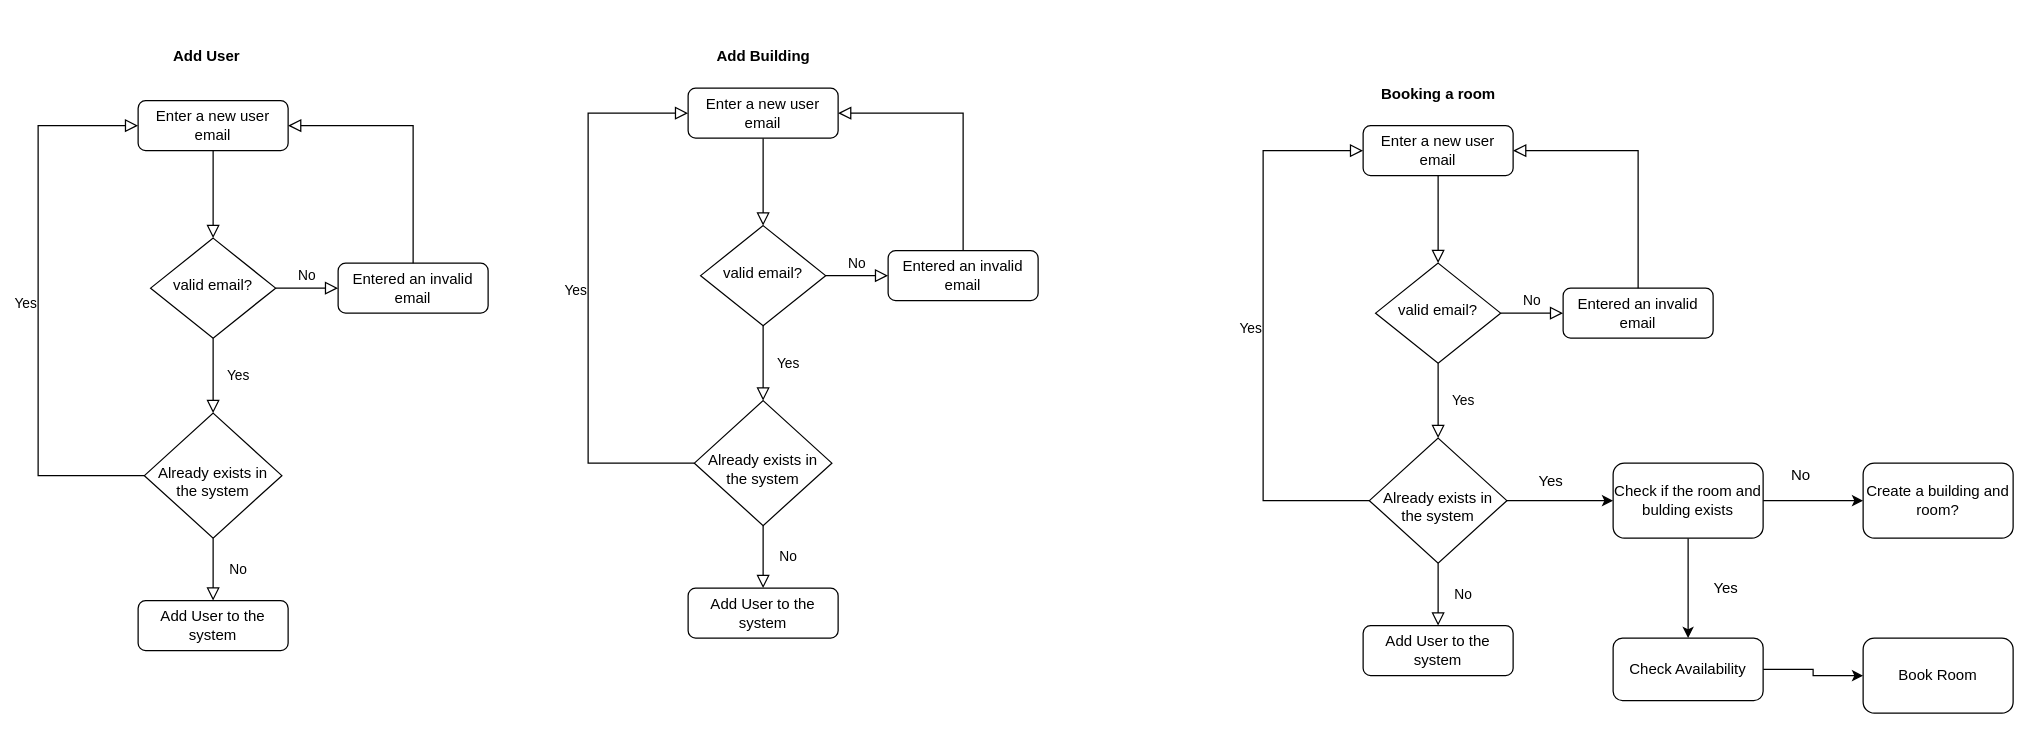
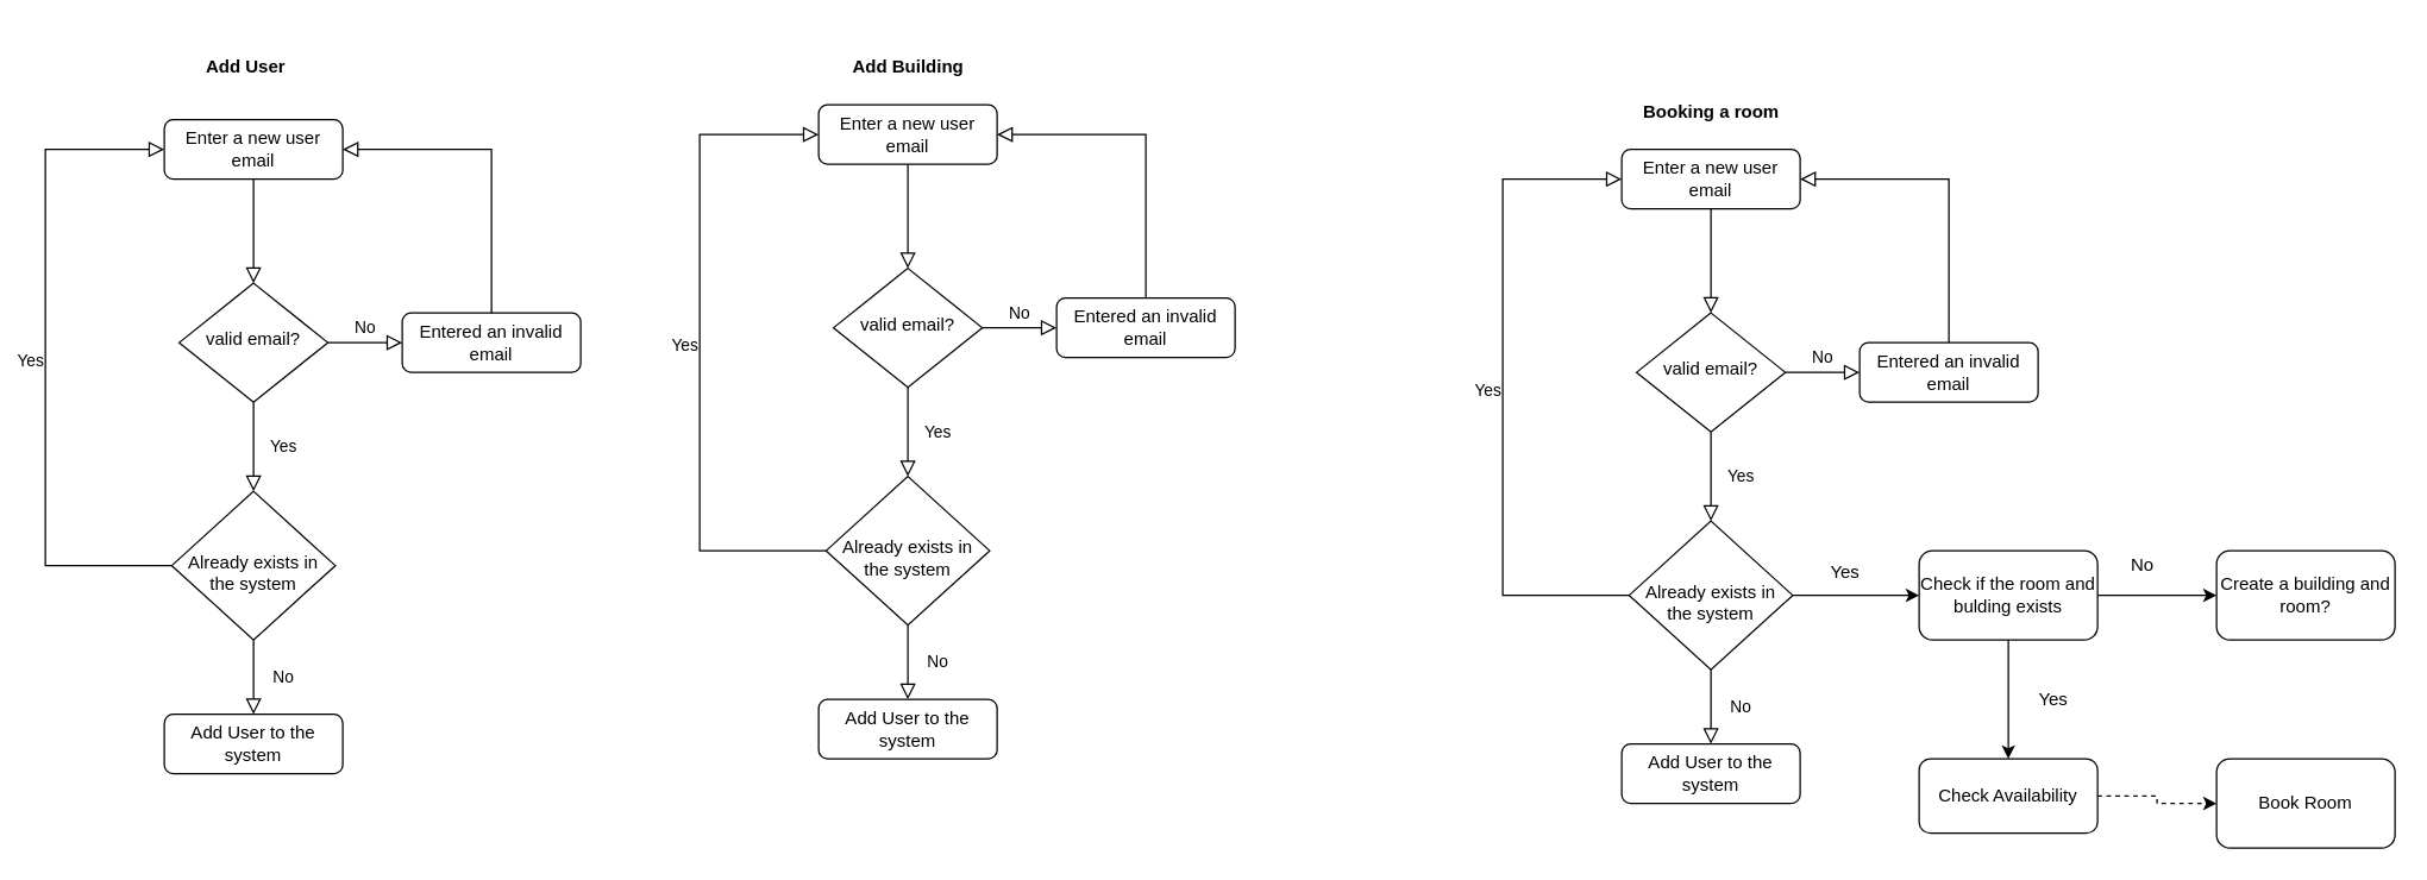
  <mxCell id="0" />
  <mxCell id="1" parent="0" />
  <mxCell id="2" value="" style="rounded=0;html=1;jettySize=auto;orthogonalLoop=1;fontSize=11;endArrow=block;endFill=0;endSize=8;strokeWidth=1;shadow=0;labelBackgroundColor=none;edgeStyle=orthogonalEdgeStyle;" parent="1" source="3" target="6" edge="1"><mxGeometry relative="1" as="geometry" /></mxCell>
  <mxCell id="3" value="Enter a new user email" style="rounded=1;whiteSpace=wrap;html=1;fontSize=12;glass=0;strokeWidth=1;shadow=0;" parent="1" vertex="1"><mxGeometry x="110" y="80" width="120" height="40" as="geometry" /></mxCell>
  <mxCell id="4" value="Yes" style="rounded=0;html=1;jettySize=auto;orthogonalLoop=1;fontSize=11;endArrow=block;endFill=0;endSize=8;strokeWidth=1;shadow=0;labelBackgroundColor=none;edgeStyle=orthogonalEdgeStyle;" parent="1" source="6" target="9" edge="1"><mxGeometry y="20" relative="1" as="geometry"><mxPoint as="offset" /></mxGeometry></mxCell>
  <mxCell id="5" value="No" style="edgeStyle=orthogonalEdgeStyle;rounded=0;html=1;jettySize=auto;orthogonalLoop=1;fontSize=11;endArrow=block;endFill=0;endSize=8;strokeWidth=1;shadow=0;labelBackgroundColor=none;" parent="1" source="6" target="7" edge="1"><mxGeometry y="10" relative="1" as="geometry"><mxPoint as="offset" /></mxGeometry></mxCell>
  <mxCell id="6" value="valid email?" style="rhombus;whiteSpace=wrap;html=1;shadow=0;fontFamily=Helvetica;fontSize=12;align=center;strokeWidth=1;spacing=6;spacingTop=-4;" parent="1" vertex="1"><mxGeometry x="120" y="190" width="100" height="80" as="geometry" /></mxCell>
  <mxCell id="7" value="Entered an invalid email" style="rounded=1;whiteSpace=wrap;html=1;fontSize=12;glass=0;strokeWidth=1;shadow=0;" parent="1" vertex="1"><mxGeometry x="270" y="210" width="120" height="40" as="geometry" /></mxCell>
  <mxCell id="8" value="Yes" style="edgeStyle=orthogonalEdgeStyle;rounded=0;html=1;jettySize=auto;orthogonalLoop=1;fontSize=11;endArrow=block;endFill=0;endSize=8;strokeWidth=1;shadow=0;labelBackgroundColor=none;exitX=0;exitY=0.5;exitDx=0;exitDy=0;" parent="1" source="9" target="3" edge="1"><mxGeometry y="10" relative="1" as="geometry"><mxPoint as="offset" /><mxPoint x="100" y="100" as="targetPoint" /><Array as="points"><mxPoint x="30" y="380" /><mxPoint x="30" y="100" /></Array></mxGeometry></mxCell>
  <mxCell id="9" value="&lt;br&gt;Already exists in the system" style="rhombus;whiteSpace=wrap;html=1;shadow=0;fontFamily=Helvetica;fontSize=12;align=center;strokeWidth=1;spacing=6;spacingTop=-4;" parent="1" vertex="1"><mxGeometry x="115" y="330" width="110" height="100" as="geometry" /></mxCell>
  <mxCell id="10" value="&lt;b&gt;Add User&lt;/b&gt;" style="text;html=1;strokeColor=none;fillColor=none;align=center;verticalAlign=middle;whiteSpace=wrap;rounded=0;" parent="1" vertex="1"><mxGeometry x="20" y="20" width="290" height="50" as="geometry" /></mxCell>
  <mxCell id="11" value="" style="rounded=0;html=1;jettySize=auto;orthogonalLoop=1;fontSize=11;endArrow=block;endFill=0;endSize=8;strokeWidth=1;shadow=0;labelBackgroundColor=none;edgeStyle=orthogonalEdgeStyle;exitX=0.5;exitY=0;exitDx=0;exitDy=0;entryX=1;entryY=0.5;entryDx=0;entryDy=0;" parent="1" source="7" target="3" edge="1"><mxGeometry relative="1" as="geometry"><mxPoint x="180" y="130" as="sourcePoint" /><mxPoint x="180" y="180" as="targetPoint" /></mxGeometry></mxCell>
  <mxCell id="12" value="Add User to the system" style="rounded=1;whiteSpace=wrap;html=1;fontSize=12;glass=0;strokeWidth=1;shadow=0;" parent="1" vertex="1"><mxGeometry x="110" y="480" width="120" height="40" as="geometry" /></mxCell>
  <mxCell id="13" value="No" style="rounded=0;html=1;jettySize=auto;orthogonalLoop=1;fontSize=11;endArrow=block;endFill=0;endSize=8;strokeWidth=1;shadow=0;labelBackgroundColor=none;edgeStyle=orthogonalEdgeStyle;exitX=0.5;exitY=1;exitDx=0;exitDy=0;" parent="1" source="9" target="12" edge="1"><mxGeometry y="20" relative="1" as="geometry"><mxPoint as="offset" /><mxPoint x="180" y="260" as="sourcePoint" /><mxPoint x="180" y="340" as="targetPoint" /></mxGeometry></mxCell>
  <mxCell id="14" value="" style="rounded=0;html=1;jettySize=auto;orthogonalLoop=1;fontSize=11;endArrow=block;endFill=0;endSize=8;strokeWidth=1;shadow=0;labelBackgroundColor=none;edgeStyle=orthogonalEdgeStyle;" parent="1" source="15" target="18" edge="1"><mxGeometry relative="1" as="geometry" /></mxCell>
  <mxCell id="15" value="Enter a new user email" style="rounded=1;whiteSpace=wrap;html=1;fontSize=12;glass=0;strokeWidth=1;shadow=0;" parent="1" vertex="1"><mxGeometry x="550" y="70" width="120" height="40" as="geometry" /></mxCell>
  <mxCell id="16" value="Yes" style="rounded=0;html=1;jettySize=auto;orthogonalLoop=1;fontSize=11;endArrow=block;endFill=0;endSize=8;strokeWidth=1;shadow=0;labelBackgroundColor=none;edgeStyle=orthogonalEdgeStyle;" parent="1" source="18" target="21" edge="1"><mxGeometry y="20" relative="1" as="geometry"><mxPoint as="offset" /></mxGeometry></mxCell>
  <mxCell id="17" value="No" style="edgeStyle=orthogonalEdgeStyle;rounded=0;html=1;jettySize=auto;orthogonalLoop=1;fontSize=11;endArrow=block;endFill=0;endSize=8;strokeWidth=1;shadow=0;labelBackgroundColor=none;" parent="1" source="18" target="19" edge="1"><mxGeometry y="10" relative="1" as="geometry"><mxPoint as="offset" /></mxGeometry></mxCell>
  <mxCell id="18" value="valid email?" style="rhombus;whiteSpace=wrap;html=1;shadow=0;fontFamily=Helvetica;fontSize=12;align=center;strokeWidth=1;spacing=6;spacingTop=-4;" parent="1" vertex="1"><mxGeometry x="560" y="180" width="100" height="80" as="geometry" /></mxCell>
  <mxCell id="19" value="Entered an invalid email" style="rounded=1;whiteSpace=wrap;html=1;fontSize=12;glass=0;strokeWidth=1;shadow=0;" parent="1" vertex="1"><mxGeometry x="710" y="200" width="120" height="40" as="geometry" /></mxCell>
  <mxCell id="20" value="Yes" style="edgeStyle=orthogonalEdgeStyle;rounded=0;html=1;jettySize=auto;orthogonalLoop=1;fontSize=11;endArrow=block;endFill=0;endSize=8;strokeWidth=1;shadow=0;labelBackgroundColor=none;exitX=0;exitY=0.5;exitDx=0;exitDy=0;" parent="1" source="21" target="15" edge="1"><mxGeometry y="10" relative="1" as="geometry"><mxPoint as="offset" /><mxPoint x="540" y="90" as="targetPoint" /><Array as="points"><mxPoint x="470" y="370" /><mxPoint x="470" y="90" /></Array></mxGeometry></mxCell>
  <mxCell id="21" value="&lt;br&gt;Already exists in the system" style="rhombus;whiteSpace=wrap;html=1;shadow=0;fontFamily=Helvetica;fontSize=12;align=center;strokeWidth=1;spacing=6;spacingTop=-4;" parent="1" vertex="1"><mxGeometry x="555" y="320" width="110" height="100" as="geometry" /></mxCell>
  <mxCell id="22" value="" style="rounded=0;html=1;jettySize=auto;orthogonalLoop=1;fontSize=11;endArrow=block;endFill=0;endSize=8;strokeWidth=1;shadow=0;labelBackgroundColor=none;edgeStyle=orthogonalEdgeStyle;exitX=0.5;exitY=0;exitDx=0;exitDy=0;entryX=1;entryY=0.5;entryDx=0;entryDy=0;" parent="1" source="19" target="15" edge="1"><mxGeometry relative="1" as="geometry"><mxPoint x="620" y="120" as="sourcePoint" /><mxPoint x="620" y="170" as="targetPoint" /></mxGeometry></mxCell>
  <mxCell id="23" value="Add User to the system" style="rounded=1;whiteSpace=wrap;html=1;fontSize=12;glass=0;strokeWidth=1;shadow=0;" parent="1" vertex="1"><mxGeometry x="550" y="470" width="120" height="40" as="geometry" /></mxCell>
  <mxCell id="24" value="No" style="rounded=0;html=1;jettySize=auto;orthogonalLoop=1;fontSize=11;endArrow=block;endFill=0;endSize=8;strokeWidth=1;shadow=0;labelBackgroundColor=none;edgeStyle=orthogonalEdgeStyle;exitX=0.5;exitY=1;exitDx=0;exitDy=0;" parent="1" source="21" target="23" edge="1"><mxGeometry y="20" relative="1" as="geometry"><mxPoint as="offset" /><mxPoint x="620" y="250" as="sourcePoint" /><mxPoint x="620" y="330" as="targetPoint" /></mxGeometry></mxCell>
  <mxCell id="25" value="&lt;b&gt;Add Building&lt;/b&gt;" style="text;html=1;align=center;verticalAlign=middle;resizable=0;points=[];autosize=1;strokeColor=none;fillColor=none;" parent="1" vertex="1"><mxGeometry x="560" y="30" width="100" height="30" as="geometry" /></mxCell>
  <mxCell id="26" value="" style="rounded=0;html=1;jettySize=auto;orthogonalLoop=1;fontSize=11;endArrow=block;endFill=0;endSize=8;strokeWidth=1;shadow=0;labelBackgroundColor=none;edgeStyle=orthogonalEdgeStyle;" parent="1" source="27" target="30" edge="1"><mxGeometry relative="1" as="geometry" /></mxCell>
  <mxCell id="27" value="Enter a new user email" style="rounded=1;whiteSpace=wrap;html=1;fontSize=12;glass=0;strokeWidth=1;shadow=0;" parent="1" vertex="1"><mxGeometry x="1090" y="100" width="120" height="40" as="geometry" /></mxCell>
  <mxCell id="28" value="Yes" style="rounded=0;html=1;jettySize=auto;orthogonalLoop=1;fontSize=11;endArrow=block;endFill=0;endSize=8;strokeWidth=1;shadow=0;labelBackgroundColor=none;edgeStyle=orthogonalEdgeStyle;" parent="1" source="30" target="34" edge="1"><mxGeometry y="20" relative="1" as="geometry"><mxPoint as="offset" /></mxGeometry></mxCell>
  <mxCell id="29" value="No" style="edgeStyle=orthogonalEdgeStyle;rounded=0;html=1;jettySize=auto;orthogonalLoop=1;fontSize=11;endArrow=block;endFill=0;endSize=8;strokeWidth=1;shadow=0;labelBackgroundColor=none;" parent="1" source="30" target="31" edge="1"><mxGeometry y="10" relative="1" as="geometry"><mxPoint as="offset" /></mxGeometry></mxCell>
  <mxCell id="30" value="valid email?" style="rhombus;whiteSpace=wrap;html=1;shadow=0;fontFamily=Helvetica;fontSize=12;align=center;strokeWidth=1;spacing=6;spacingTop=-4;" parent="1" vertex="1"><mxGeometry x="1100" y="210" width="100" height="80" as="geometry" /></mxCell>
  <mxCell id="31" value="Entered an invalid email" style="rounded=1;whiteSpace=wrap;html=1;fontSize=12;glass=0;strokeWidth=1;shadow=0;" parent="1" vertex="1"><mxGeometry x="1250" y="230" width="120" height="40" as="geometry" /></mxCell>
  <mxCell id="32" value="Yes" style="edgeStyle=orthogonalEdgeStyle;rounded=0;html=1;jettySize=auto;orthogonalLoop=1;fontSize=11;endArrow=block;endFill=0;endSize=8;strokeWidth=1;shadow=0;labelBackgroundColor=none;exitX=0;exitY=0.5;exitDx=0;exitDy=0;" parent="1" source="34" target="27" edge="1"><mxGeometry y="10" relative="1" as="geometry"><mxPoint as="offset" /><mxPoint x="1080" y="120" as="targetPoint" /><Array as="points"><mxPoint x="1010" y="400" /><mxPoint x="1010" y="120" /></Array></mxGeometry></mxCell>
  <mxCell id="33" value="" style="edgeStyle=orthogonalEdgeStyle;rounded=0;orthogonalLoop=1;jettySize=auto;html=1;" parent="1" source="34" target="41" edge="1"><mxGeometry relative="1" as="geometry" /></mxCell>
  <mxCell id="34" value="&lt;br&gt;Already exists in the system" style="rhombus;whiteSpace=wrap;html=1;shadow=0;fontFamily=Helvetica;fontSize=12;align=center;strokeWidth=1;spacing=6;spacingTop=-4;" parent="1" vertex="1"><mxGeometry x="1095" y="350" width="110" height="100" as="geometry" /></mxCell>
  <mxCell id="35" value="" style="rounded=0;html=1;jettySize=auto;orthogonalLoop=1;fontSize=11;endArrow=block;endFill=0;endSize=8;strokeWidth=1;shadow=0;labelBackgroundColor=none;edgeStyle=orthogonalEdgeStyle;exitX=0.5;exitY=0;exitDx=0;exitDy=0;entryX=1;entryY=0.5;entryDx=0;entryDy=0;" parent="1" source="31" target="27" edge="1"><mxGeometry relative="1" as="geometry"><mxPoint x="1160" y="150" as="sourcePoint" /><mxPoint x="1160" y="200" as="targetPoint" /></mxGeometry></mxCell>
  <mxCell id="36" value="Add User to the system" style="rounded=1;whiteSpace=wrap;html=1;fontSize=12;glass=0;strokeWidth=1;shadow=0;" parent="1" vertex="1"><mxGeometry x="1090" y="500" width="120" height="40" as="geometry" /></mxCell>
  <mxCell id="37" value="No" style="rounded=0;html=1;jettySize=auto;orthogonalLoop=1;fontSize=11;endArrow=block;endFill=0;endSize=8;strokeWidth=1;shadow=0;labelBackgroundColor=none;edgeStyle=orthogonalEdgeStyle;exitX=0.5;exitY=1;exitDx=0;exitDy=0;" parent="1" source="34" target="36" edge="1"><mxGeometry y="20" relative="1" as="geometry"><mxPoint as="offset" /><mxPoint x="1160" y="280" as="sourcePoint" /><mxPoint x="1160" y="360" as="targetPoint" /></mxGeometry></mxCell>
  <mxCell id="38" value="&lt;b&gt;Booking a room&lt;/b&gt;" style="text;html=1;align=center;verticalAlign=middle;resizable=0;points=[];autosize=1;strokeColor=none;fillColor=none;" parent="1" vertex="1"><mxGeometry x="1095" y="60" width="110" height="30" as="geometry" /></mxCell>
  <mxCell id="39" value="" style="edgeStyle=orthogonalEdgeStyle;rounded=0;orthogonalLoop=1;jettySize=auto;html=1;" parent="1" source="41" target="43" edge="1"><mxGeometry relative="1" as="geometry" /></mxCell>
  <mxCell id="40" value="" style="edgeStyle=orthogonalEdgeStyle;rounded=0;orthogonalLoop=1;jettySize=auto;html=1;" parent="1" source="41" target="45" edge="1"><mxGeometry relative="1" as="geometry" /></mxCell>
  <mxCell id="41" value="Check if the room and bulding exists" style="rounded=1;whiteSpace=wrap;html=1;" parent="1" vertex="1"><mxGeometry x="1290" y="370" width="120" height="60" as="geometry" /></mxCell>
- <mxCell id="42" value="" style="edgeStyle=orthogonalEdgeStyle;rounded=0;orthogonalLoop=1;jettySize=auto;html=1;" parent="1" source="43" target="44" edge="1"><mxGeometry relative="1" as="geometry" /></mxCell>
+ <mxCell id="42" value="" style="edgeStyle=orthogonalEdgeStyle;rounded=0;orthogonalLoop=1;jettySize=auto;html=1;dashed=1;" parent="1" source="43" target="44" edge="1"><mxGeometry relative="1" as="geometry" /></mxCell>
  <mxCell id="43" value="Check Availability" style="whiteSpace=wrap;html=1;rounded=1;" parent="1" vertex="1"><mxGeometry x="1290" y="510" width="120" height="50" as="geometry" /></mxCell>
  <mxCell id="44" value="Book Room" style="whiteSpace=wrap;html=1;rounded=1;" parent="1" vertex="1"><mxGeometry x="1490" y="510" width="120" height="60" as="geometry" /></mxCell>
  <mxCell id="45" value="Create a building and room?" style="whiteSpace=wrap;html=1;rounded=1;" parent="1" vertex="1"><mxGeometry x="1490" y="370" width="120" height="60" as="geometry" /></mxCell>
  <mxCell id="46" value="No" style="text;html=1;align=center;verticalAlign=middle;resizable=0;points=[];autosize=1;strokeColor=none;fillColor=none;" parent="1" vertex="1"><mxGeometry x="1420" y="365" width="40" height="30" as="geometry" /></mxCell>
  <mxCell id="47" value="Yes" style="text;html=1;align=center;verticalAlign=middle;resizable=0;points=[];autosize=1;strokeColor=none;fillColor=none;" parent="1" vertex="1"><mxGeometry x="1360" y="455" width="40" height="30" as="geometry" /></mxCell>
  <mxCell id="48" value="Yes" style="text;html=1;align=center;verticalAlign=middle;resizable=0;points=[];autosize=1;strokeColor=none;fillColor=none;" parent="1" vertex="1"><mxGeometry x="1220" y="370" width="40" height="30" as="geometry" /></mxCell>
